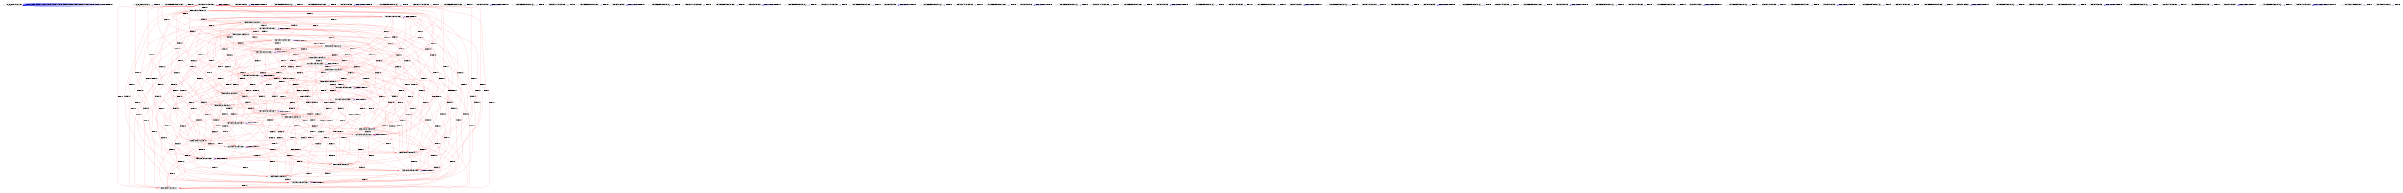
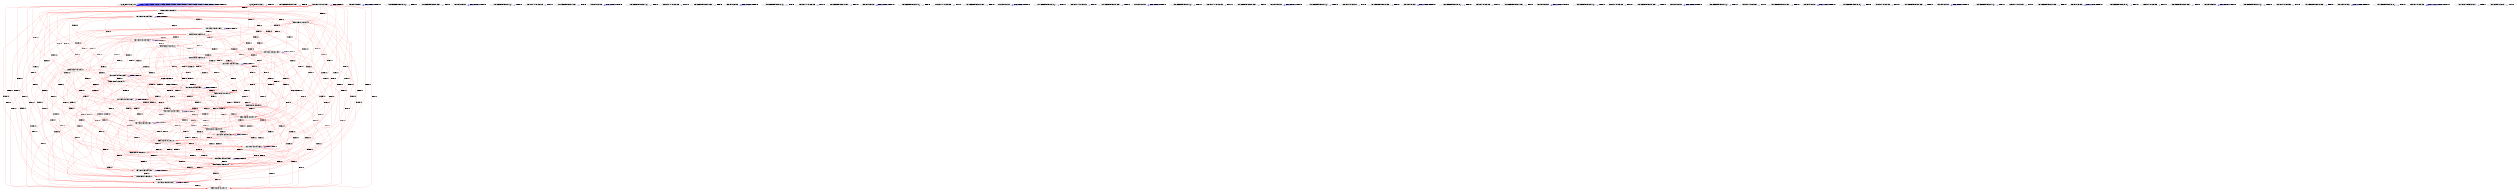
  digraph {
    fontname=Lato
    node [fontname=Lato]
    edge [color=red fontname=Lato]
    n1 [label="  %p_xhtbl_bits.0.i.i.i = phi i32* [ %28..."]
    n2 [label="  %p_xhtbl_huffval.0.i.i.i = phi i32* [ ..."]
    n3 [label="  %287 = getelementptr inbounds i8* %Rea..."]
    n4 [label="  %288 = load i8* %267, align 1, !tbaa !..."]
    n5 [label="  store i32 %289, i32* %290, align 4, !t..."]
    n6 [label="  store i32 %293, i32* %294, align 4, !t..."]
    n7 [label="  store i32 %298, i32* %299, align 4, !t..."]
    n8 [label="  store i32 %303, i32* %304, align 4, !t..."]
    n9 [label="  store i32 %308, i32* %309, align 4, !t..."]
    n10 [label="  store i32 %313, i32* %314, align 4, !t..."]
    n11 [label="  store i32 %318, i32* %319, align 4, !t..."]
    n12 [label="  store i32 %323, i32* %324, align 4, !t..."]
    n13 [label="  store i32 %328, i32* %329, align 4, !t..."]
    n14 [label="  store i32 %333, i32* %334, align 4, !t..."]
    n15 [label="  store i32 %338, i32* %339, align 4, !t..."]
    n16 [label="  store i32 %343, i32* %344, align 4, !t..."]
    n17 [label="  store i32 %348, i32* %349, align 4, !t..."]
    n18 [label="  store i32 %353, i32* %354, align 4, !t..."]
    n19 [label="  store i32 %358, i32* %359, align 4, !t..."]
    n20 [label="  store i32 %363, i32* %364, align 4, !t..."]
    n21 [label="  %292 = load i8* %287, align 1, !tbaa !..."]
    n22 [label="  %297 = load i8* %291, align 1, !tbaa !..."]
    n23 [label="  %302 = load i8* %296, align 1, !tbaa !..."]
    n24 [label="  %307 = load i8* %301, align 1, !tbaa !..."]
    n25 [label="  %312 = load i8* %306, align 1, !tbaa !..."]
    n26 [label="  %317 = load i8* %311, align 1, !tbaa !..."]
    n27 [label="  %322 = load i8* %316, align 1, !tbaa !..."]
    n28 [label="  %327 = load i8* %321, align 1, !tbaa !..."]
    n29 [label="  %332 = load i8* %326, align 1, !tbaa !..."]
    n30 [label="  %337 = load i8* %331, align 1, !tbaa !..."]
    n31 [label="  %342 = load i8* %336, align 1, !tbaa !..."]
    n32 [label="  %347 = load i8* %341, align 1, !tbaa !..."]
    n33 [label="  %352 = load i8* %346, align 1, !tbaa !..."]
    n34 [label="  %357 = load i8* %351, align 1, !tbaa !..."]
    n35 [label="  %362 = load i8* %356, align 1, !tbaa !..."]
    n36 [label="  %289 = zext i8 %288 to i32"]
    n37 [label="  %290 = getelementptr inbounds i32* %p_..."]
    n38 [label="  %291 = getelementptr inbounds i8* %Rea..."]
    n39 [label="  %293 = zext i8 %292 to i32"]
    n40 [label="  %294 = getelementptr inbounds i32* %p_..."]
    n41 [label="  %295 = add nuw nsw i32 %293, %289"]
    n42 [label="  %296 = getelementptr inbounds i8* %Rea..."]
    n43 [label="  %298 = zext i8 %297 to i32"]
    n44 [label="  %299 = getelementptr inbounds i32* %p_..."]
    n45 [label="  %300 = add nuw nsw i32 %298, %295"]
    n46 [label="  %301 = getelementptr inbounds i8* %Rea..."]
    n47 [label="  %303 = zext i8 %302 to i32"]
    n48 [label="  %304 = getelementptr inbounds i32* %p_..."]
    n49 [label="  %305 = add nuw nsw i32 %303, %300"]
    n50 [label="  %306 = getelementptr inbounds i8* %Rea..."]
    n51 [label="  %308 = zext i8 %307 to i32"]
    n52 [label="  %309 = getelementptr inbounds i32* %p_..."]
    n53 [label="  %310 = add nuw nsw i32 %308, %305"]
    n54 [label="  %311 = getelementptr inbounds i8* %Rea..."]
    n55 [label="%313 = tbaa i8 %312 to i32"]
    n56 [label="  %314 = getelementptr inbounds i32* %p_..."]
    n57 [label="  %315 = add nuw nsw i32 %313, %310"]
    n58 [label="  %316 = getelementptr inbounds i8* %Rea..."]
    n59 [label="  %318 = zext i8 %317 to i32"]
    n60 [label="  %319 = getelementptr inbounds i32* %p_..."]
    n61 [label="  %320 = add nuw nsw i32 %318, %315"]
    n62 [label="  %321 = getelementptr inbounds i8* %Rea..."]
    n63 [label="  %323 = zext i8 %322 to i32"]
    n64 [label="  %324 = getelementptr inbounds i32* %p_..."]
    n65 [label="  %325 = add nsw i32 %323, %320"]
    n66 [label="  %326 = getelementptr inbounds i8* %Rea..."]
    n67 [label="  %328 = zext i8 %327 to i32"]
    n68 [label="  %329 = getelementptr inbounds i32* %p_..."]
    n69 [label="  %330 = add nsw i32 %328, %325"]
    n70 [label="  %331 = getelementptr inbounds i8* %Rea..."]
    n71 [label="  %333 = zext i8 %332 to i32"]
    n72 [label="  %334 = getelementptr inbounds i32* %p_..."]
    n73 [label="%335 = add nsw i32 %333, %230"]
    n74 [label="  %336 = getelementptr inbounds i8* %Rea..."]
    n75 [label="  %338 = zext i8 %337 to i32"]
    n76 [label="  %339 = getelementptr inbounds i32* %p_..."]
    n77 [label="  %340 = add nsw i32 %338, %335"]
    n78 [label="  %341 = getelementptr inbounds i8* %Rea..."]
    n79 [label="  %343 = zext i8 %342 to i32"]
    n80 [label="  %344 = getelementptr inbounds i32* %p_..."]
    n81 [label="  %345 = add nsw i32 %343, %340"]
    n82 [label="  %346 = getelementptr inbounds i8* %Rea..."]
    n83 [label="  %348 = zext i8 %347 to i32"]
    n84 [label="  %349 = getelementptr inbounds i32* %p_..."]
    n85 [label="  %350 = add nsw i32 %348, %345"]
    n86 [label="  %351 = getelementptr inbounds i8* %Rea..."]
    n87 [label="  %353 = zext i8 %352 to i32"]
    n88 [label="  %354 = getelementptr inbounds i32* %p_..."]
    n89 [label="  %355 = add nsw i32 %353, %350"]
    n90 [label="  %356 = getelementptr inbounds i8* %Rea..."]
    n91 [label="  %358 = zext i8 %357 to i32"]
    n92 [label="  %359 = getelementptr inbounds i32* %p_..."]
    n93 [label="  %360 = add nsw i32 %358, %355"]
    n94 [label="  %361 = getelementptr inbounds i8* %Rea..."]
    n95 [label="  %363 = zext i8 %362 to i32"]
    n96 [label="  %364 = getelementptr inbounds i32* %p_..."]
    n97 [label="  %365 = add nsw i32 %363, %360"]
    n98 [label="  %367 = load i32* %scevgep184, align 4,..."]
    n99 [label="  %368 = icmp eq i32 %365, %367"]
    n1 -> n1 [color=blue label="D:0.00ns L:0"]
    n1 -> n1 [color=blue label="D:0.00ns L:0"]
    n1 -> n1 [color=blue label="D:0.00ns L:0"]
    n1 -> n1 [color=blue label="D:0.00ns L:0"]
    n1 -> n1 [color=blue label="D:0.00ns L:0"]
    n1 -> n1 [color=blue label="D:0.00ns L:0"]
    n1 -> n1 [color=blue label="D:0.00ns L:0"]
    n1 -> n1 [color=blue label="D:0.00ns L:0"]
    n1 -> n1 [color=blue label="D:0.00ns L:0"]
    n1 -> n1 [color=blue label="D:0.00ns L:0"]
    n1 -> n1 [color=blue label="D:0.00ns L:0"]
    n1 -> n1 [color=blue label="D:0.00ns L:0"]
    n1 -> n1 [color=blue label="D:0.00ns L:0"]
    n1 -> n1 [color=blue label="D:0.00ns L:0"]
    n1 -> n1 [color=blue label="D:0.00ns L:0"]
    n1 -> n1 [color=blue label="D:0.00ns L:0"]
    n2 -> n2 [color=blue label="D:0.00ns L:0"]
    n3 -> n3 [color=blue label="D:0.00ns L:0"]
    n4 -> n4 [color=blue label="D:0.00ns L:2"]
    n4 -> n4 [color=blue label="D:0.00ns L:2"]
    n4 -> n5 [label="D:0.00ns L:2"]
    n4 -> n6 [label="D:0.00ns L:2"]
    n4 -> n7 [label="D:0.00ns L:2"]
    n4 -> n8 [label="D:0.00ns L:2"]
    n4 -> n9 [label="D:0.00ns L:2"]
    n4 -> n10 [label="D:0.00ns L:2"]
    n4 -> n11 [label="D:0.00ns L:2"]
    n4 -> n12 [label="D:0.00ns L:2"]
    n4 -> n13 [label="D:0.00ns L:2"]
    n4 -> n14 [label="D:0.00ns L:2"]
    n4 -> n15 [label="D:0.00ns L:2"]
    n4 -> n16 [label="D:0.00ns L:2"]
    n4 -> n17 [label="D:0.00ns L:2"]
    n4 -> n18 [label="D:0.00ns L:2"]
    n4 -> n19 [label="D:0.00ns L:2"]
    n4 -> n20 [label="D:0.00ns L:2"]
    n5 -> n21 [label="D:13.00ns L:1"]
    n5 -> n22 [label="D:13.00ns L:1"]
    n5 -> n23 [label="D:13.00ns L:1"]
    n5 -> n24 [label="D:13.00ns L:1"]
    n5 -> n25 [label="D:13.00ns L:1"]
    n5 -> n26 [label="D:13.00ns L:1"]
    n5 -> n27 [label="D:13.00ns L:1"]
    n5 -> n28 [label="D:13.00ns L:1"]
    n5 -> n29 [label="D:13.00ns L:1"]
    n5 -> n30 [label="D:13.00ns L:1"]
    n5 -> n31 [label="D:13.00ns L:1"]
    n5 -> n32 [label="D:13.00ns L:1"]
    n5 -> n33 [label="D:13.00ns L:1"]
    n5 -> n34 [label="D:13.00ns L:1"]
    n5 -> n35 [label="D:13.00ns L:1"]
    n6 -> n22 [label="D:13.00ns L:1"]
    n6 -> n23 [label="D:13.00ns L:1"]
    n6 -> n24 [label="D:13.00ns L:1"]
    n6 -> n25 [label="D:13.00ns L:1"]
    n6 -> n26 [label="D:13.00ns L:1"]
    n6 -> n27 [label="D:13.00ns L:1"]
    n6 -> n28 [label="D:13.00ns L:1"]
    n6 -> n29 [label="D:13.00ns L:1"]
    n6 -> n30 [label="D:13.00ns L:1"]
    n6 -> n31 [label="D:13.00ns L:1"]
    n6 -> n32 [label="D:13.00ns L:1"]
    n6 -> n33 [label="D:13.00ns L:1"]
    n6 -> n34 [label="D:13.00ns L:1"]
    n6 -> n35 [label="D:13.00ns L:1"]
    n7 -> n23 [label="D:13.00ns L:1"]
    n7 -> n24 [label="D:13.00ns L:1"]
    n7 -> n25 [label="D:13.00ns L:1"]
    n7 -> n26 [label="D:13.00ns L:1"]
    n7 -> n27 [label="D:13.00ns L:1"]
    n7 -> n28 [label="D:13.00ns L:1"]
    n7 -> n29 [label="D:13.00ns L:1"]
    n7 -> n30 [label="D:13.00ns L:1"]
    n7 -> n31 [label="D:13.00ns L:1"]
    n7 -> n32 [label="D:13.00ns L:1"]
    n7 -> n33 [label="D:13.00ns L:1"]
    n7 -> n34 [label="D:13.00ns L:1"]
    n7 -> n35 [label="D:13.00ns L:1"]
    n8 -> n24 [label="D:13.00ns L:1"]
    n8 -> n25 [label="D:13.00ns L:1"]
    n8 -> n26 [label="D:13.00ns L:1"]
    n8 -> n27 [label="D:13.00ns L:1"]
    n8 -> n28 [label="D:13.00ns L:1"]
    n8 -> n29 [label="D:13.00ns L:1"]
    n8 -> n30 [label="D:13.00ns L:1"]
    n8 -> n31 [label="D:13.00ns L:1"]
    n8 -> n32 [label="D:13.00ns L:1"]
    n8 -> n33 [label="D:13.00ns L:1"]
    n8 -> n34 [label="D:13.00ns L:1"]
    n8 -> n35 [label="D:13.00ns L:1"]
    n9 -> n25 [label="D:13.00ns L:1"]
    n9 -> n26 [label="D:13.00ns L:1"]
    n9 -> n27 [label="D:13.00ns L:1"]
    n9 -> n28 [label="D:13.00ns L:1"]
    n9 -> n29 [label="D:13.00ns L:1"]
    n9 -> n30 [label="D:13.00ns L:1"]
    n9 -> n31 [label="D:13.00ns L:1"]
    n9 -> n32 [label="D:13.00ns L:1"]
    n9 -> n33 [label="D:13.00ns L:1"]
    n9 -> n34 [label="D:13.00ns L:1"]
    n9 -> n35 [label="D:13.00ns L:1"]
    n10 -> n26 [label="D:13.00ns L:1"]
    n10 -> n27 [label="D:13.00ns L:1"]
    n10 -> n28 [label="D:13.00ns L:1"]
    n10 -> n29 [label="D:13.00ns L:1"]
    n10 -> n30 [label="D:13.00ns L:1"]
    n10 -> n31 [label="D:13.00ns L:1"]
    n10 -> n32 [label="D:13.00ns L:1"]
    n10 -> n33 [label="D:13.00ns L:1"]
    n10 -> n34 [label="D:13.00ns L:1"]
    n10 -> n35 [label="D:13.00ns L:1"]
    n11 -> n27 [label="D:13.00ns L:1"]
    n11 -> n28 [label="D:13.00ns L:1"]
-   n11 -> n29 [label="D:13.00ns L:1"]
    n11 -> n30 [label="D:13.00ns L:1"]
    n11 -> n31 [label="D:13.00ns L:1"]
    n11 -> n32 [label="D:13.00ns L:1"]
    n11 -> n33 [label="D:13.00ns L:1"]
    n11 -> n34 [label="D:13.00ns L:1"]
    n11 -> n35 [label="D:13.00ns L:1"]
    n12 -> n28 [label="D:13.00ns L:1"]
    n12 -> n29 [label="D:13.00ns L:1"]
    n12 -> n30 [label="D:13.00ns L:1"]
    n12 -> n31 [label="D:13.00ns L:1"]
    n12 -> n32 [label="D:13.00ns L:1"]
    n12 -> n33 [label="D:13.00ns L:1"]
    n12 -> n34 [label="D:13.00ns L:1"]
    n12 -> n35 [label="D:13.00ns L:1"]
    n13 -> n29 [label="D:13.00ns L:1"]
    n13 -> n30 [label="D:13.00ns L:1"]
    n13 -> n31 [label="D:13.00ns L:1"]
    n13 -> n32 [label="D:13.00ns L:1"]
    n13 -> n33 [label="D:13.00ns L:1"]
    n13 -> n34 [label="D:13.00ns L:1"]
    n13 -> n35 [label="D:13.00ns L:1"]
    n14 -> n30 [label="D:13.00ns L:1"]
    n14 -> n31 [label="D:13.00ns L:1"]
    n14 -> n32 [label="D:13.00ns L:1"]
    n14 -> n33 [label="D:13.00ns L:1"]
    n14 -> n34 [label="D:13.00ns L:1"]
    n14 -> n35 [label="D:13.00ns L:1"]
    n15 -> n31 [label="D:13.00ns L:1"]
    n15 -> n32 [label="D:13.00ns L:1"]
    n15 -> n33 [label="D:13.00ns L:1"]
    n15 -> n34 [label="D:13.00ns L:1"]
    n15 -> n35 [label="D:13.00ns L:1"]
    n16 -> n32 [label="D:13.00ns L:1"]
    n16 -> n33 [label="D:13.00ns L:1"]
    n16 -> n34 [label="D:13.00ns L:1"]
    n16 -> n35 [label="D:13.00ns L:1"]
    n17 -> n33 [label="D:13.00ns L:1"]
    n17 -> n34 [label="D:13.00ns L:1"]
    n17 -> n35 [label="D:13.00ns L:1"]
    n18 -> n34 [label="D:13.00ns L:1"]
    n18 -> n35 [label="D:13.00ns L:1"]
-   n19 -> n35 [label="D:13.00ns L:1"]
+   n19 -> n35 [label="D:12.00ns L:1"]
    n21 -> n6 [label="D:0.00ns L:2"]
    n21 -> n7 [label="D:0.00ns L:2"]
    n21 -> n8 [label="D:0.00ns L:2"]
    n21 -> n9 [label="D:0.00ns L:2"]
    n21 -> n10 [label="D:0.00ns L:2"]
    n21 -> n11 [label="D:0.00ns L:2"]
    n21 -> n12 [label="D:0.00ns L:2"]
    n21 -> n13 [label="D:0.00ns L:2"]
    n21 -> n14 [label="D:0.00ns L:2"]
    n21 -> n15 [label="D:0.00ns L:2"]
    n21 -> n16 [label="D:0.00ns L:2"]
    n21 -> n17 [label="D:0.00ns L:2"]
    n21 -> n18 [label="D:0.00ns L:2"]
    n21 -> n19 [label="D:0.00ns L:2"]
    n21 -> n20 [label="D:0.00ns L:2"]
    n21 -> n21 [color=blue label="D:0.00ns L:2"]
    n21 -> n21 [color=blue label="D:0.00ns L:2"]
    n22 -> n7 [label="D:0.00ns L:2"]
    n22 -> n8 [label="D:0.00ns L:2"]
-   n22 -> n9 [label="D:0.00ns L:2"]
+   n7 -> n9 [label="D:0.00ns L:2"]
    n22 -> n10 [label="D:0.00ns L:2"]
    n22 -> n11 [label="D:0.00ns L:2"]
    n22 -> n12 [label="D:0.00ns L:2"]
    n22 -> n13 [label="D:0.00ns L:2"]
    n22 -> n14 [label="D:0.00ns L:2"]
    n22 -> n15 [label="D:0.00ns L:2"]
    n22 -> n16 [label="D:0.00ns L:2"]
    n22 -> n17 [label="D:0.00ns L:2"]
    n22 -> n18 [label="D:0.00ns L:2"]
    n22 -> n19 [label="D:0.00ns L:2"]
    n22 -> n20 [label="D:0.00ns L:2"]
    n22 -> n22 [color=blue label="D:0.00ns L:2"]
    n22 -> n22 [color=blue label="D:0.00ns L:2"]
    n23 -> n8 [label="D:0.00ns L:2"]
    n23 -> n9 [label="D:0.00ns L:2"]
    n23 -> n10 [label="D:0.00ns L:2"]
    n23 -> n11 [label="D:0.00ns L:2"]
    n23 -> n12 [label="D:0.00ns L:2"]
    n23 -> n13 [label="D:0.00ns L:2"]
    n23 -> n14 [label="D:0.00ns L:2"]
    n23 -> n15 [label="D:0.00ns L:2"]
    n23 -> n16 [label="D:0.00ns L:2"]
    n23 -> n17 [label="D:0.00ns L:2"]
    n23 -> n18 [label="D:0.00ns L:2"]
    n23 -> n19 [label="D:0.00ns L:2"]
    n23 -> n20 [label="D:0.00ns L:2"]
    n23 -> n23 [color=blue label="D:0.00ns L:2"]
    n23 -> n23 [color=blue label="D:0.00ns L:2"]
    n24 -> n9 [label="D:0.00ns L:2"]
    n24 -> n10 [label="D:0.00ns L:2"]
    n24 -> n11 [label="D:0.00ns L:2"]
    n24 -> n12 [label="D:0.00ns L:2"]
    n24 -> n13 [label="D:0.00ns L:2"]
    n24 -> n14 [label="D:0.00ns L:2"]
    n24 -> n15 [label="D:0.00ns L:2"]
    n24 -> n16 [label="D:0.00ns L:2"]
    n24 -> n17 [label="D:0.00ns L:2"]
    n24 -> n18 [label="D:0.00ns L:2"]
    n24 -> n20 [label="D:0.00ns L:2"]
    n24 -> n24 [color=blue label="D:0.00ns L:2"]
    n24 -> n24 [color=blue label="D:0.00ns L:2"]
    n24 -> n29 [label="D:0.00ns L:2"]
    n25 -> n10 [label="D:0.00ns L:2"]
    n25 -> n11 [label="D:0.00ns L:2"]
    n25 -> n12 [label="D:0.00ns L:2"]
    n25 -> n13 [label="D:0.00ns L:2"]
    n25 -> n14 [label="D:0.00ns L:2"]
    n25 -> n15 [label="D:0.00ns L:2"]
    n25 -> n16 [label="D:0.00ns L:2"]
    n25 -> n17 [label="D:0.00ns L:2"]
    n25 -> n18 [label="D:0.00ns L:2"]
    n25 -> n19 [label="D:0.00ns L:2"]
    n25 -> n20 [label="D:0.00ns L:2"]
    n25 -> n25 [color=blue label="D:0.00ns L:2"]
    n25 -> n25 [color=blue label="D:0.00ns L:2"]
    n26 -> n11 [label="D:0.00ns L:2"]
    n26 -> n12 [label="D:0.00ns L:2"]
    n26 -> n13 [label="D:0.00ns L:2"]
    n26 -> n14 [label="D:0.00ns L:2"]
    n26 -> n15 [label="D:0.00ns L:2"]
    n26 -> n16 [label="D:0.00ns L:2"]
    n26 -> n17 [label="D:7.00ns L:2"]
    n26 -> n18 [label="D:0.00ns L:2"]
    n26 -> n19 [label="D:0.00ns L:2"]
    n26 -> n20 [label="D:0.00ns L:2"]
    n26 -> n26 [color=blue label="D:0.00ns L:2"]
    n26 -> n26 [color=blue label="D:0.00ns L:2"]
    n27 -> n12 [label="D:0.00ns L:2"]
    n27 -> n13 [label="D:0.00ns L:2"]
    n27 -> n14 [label="D:0.00ns L:2"]
    n27 -> n15 [label="D:0.00ns L:2"]
    n27 -> n16 [label="D:0.00ns L:2"]
    n27 -> n17 [label="D:0.00ns L:2"]
    n27 -> n18 [label="D:0.00ns L:2"]
    n27 -> n19 [label="D:0.00ns L:2"]
    n27 -> n20 [label="D:0.00ns L:2"]
    n27 -> n27 [color=blue label="D:0.00ns L:2"]
    n27 -> n27 [color=blue label="D:0.00ns L:2"]
    n28 -> n13 [label="D:0.00ns L:2"]
    n28 -> n14 [label="D:0.00ns L:2"]
    n28 -> n15 [label="D:0.00ns L:2"]
    n28 -> n16 [label="D:0.00ns L:2"]
    n28 -> n17 [label="D:0.00ns L:2"]
    n28 -> n18 [label="D:0.00ns L:2"]
    n28 -> n19 [label="D:0.00ns L:2"]
    n28 -> n20 [label="D:0.00ns L:2"]
    n28 -> n28 [color=blue label="D:0.00ns L:2"]
    n28 -> n28 [color=blue label="D:0.00ns L:2"]
    n29 -> n14 [label="D:0.00ns L:2"]
    n29 -> n15 [label="D:0.00ns L:2"]
    n29 -> n16 [label="D:0.00ns L:2"]
    n29 -> n17 [label="D:0.00ns L:2"]
    n29 -> n18 [label="D:0.00ns L:2"]
    n29 -> n19 [label="D:0.00ns L:2"]
    n29 -> n20 [label="D:0.00ns L:2"]
    n29 -> n29 [color=blue label="D:0.00ns L:2"]
    n29 -> n29 [color=blue label="D:0.00ns L:2"]
    n30 -> n15 [label="D:0.00ns L:2"]
    n30 -> n16 [label="D:0.00ns L:2"]
    n30 -> n17 [label="D:0.00ns L:2"]
    n30 -> n18 [label="D:0.00ns L:2"]
    n30 -> n19 [label="D:0.00ns L:2"]
    n30 -> n20 [label="D:0.00ns L:2"]
    n30 -> n30 [color=blue label="D:0.00ns L:2"]
    n30 -> n30 [color=blue label="D:0.00ns L:2"]
    n31 -> n16 [label="D:0.00ns L:2"]
    n31 -> n17 [label="D:0.00ns L:2"]
    n31 -> n18 [label="D:0.00ns L:2"]
    n31 -> n19 [label="D:0.00ns L:2"]
    n31 -> n20 [label="D:0.00ns L:2"]
    n31 -> n31 [color=blue label="D:0.00ns L:2"]
    n31 -> n31 [color=blue label="D:0.00ns L:2"]
    n32 -> n17 [label="D:0.00ns L:2"]
    n32 -> n18 [label="D:0.00ns L:2"]
    n32 -> n19 [label="D:0.00ns L:2"]
    n32 -> n20 [label="D:0.00ns L:2"]
    n32 -> n32 [color=blue label="D:0.00ns L:2"]
    n32 -> n32 [color=blue label="D:0.00ns L:2"]
    n33 -> n18 [label="D:0.00ns L:2"]
    n33 -> n19 [label="D:0.00ns L:2"]
    n33 -> n20 [label="D:0.00ns L:2"]
    n33 -> n33 [color=blue label="D:0.00ns L:2"]
    n33 -> n33 [color=blue label="D:0.00ns L:2"]
    n34 -> n19 [label="D:0.00ns L:2"]
    n34 -> n20 [label="D:0.00ns L:2"]
    n34 -> n34 [color=blue label="D:0.00ns L:2"]
    n34 -> n34 [color=blue label="D:0.00ns L:2"]
    n35 -> n20 [label="D:0.00ns L:2"]
    n35 -> n35 [color=blue label="D:0.00ns L:2"]
    n35 -> n35 [color=blue label="D:0.00ns L:2"]
    n36 -> n36 [color=blue label="D:0.00ns L:0"]
    n36 -> n36 [color=blue label="D:0.00ns L:0"]
    n36 -> n36 [color=blue label="D:0.00ns L:0"]
    n37 -> n37 [color=blue label="D:0.00ns L:0"]
    n38 -> n38 [color=blue label="D:0.00ns L:0"]
    n39 -> n39 [color=blue label="D:0.00ns L:0"]
    n39 -> n39 [color=blue label="D:0.00ns L:0"]
    n39 -> n39 [color=blue label="D:0.00ns L:0"]
    n40 -> n40 [color=blue label="D:0.00ns L:0"]
    n41 -> n41 [color=blue label="D:3.81ns L:0"]
    n42 -> n42 [color=blue label="D:0.00ns L:0"]
    n43 -> n43 [color=blue label="D:0.00ns L:0"]
    n43 -> n43 [color=blue label="D:0.00ns L:0"]
    n43 -> n43 [color=blue label="D:0.00ns L:0"]
    n44 -> n44 [color=blue label="D:0.00ns L:0"]
    n45 -> n45 [color=blue label="D:3.81ns L:0"]
    n46 -> n46 [color=blue label="D:0.00ns L:0"]
    n47 -> n47 [color=blue label="D:0.00ns L:0"]
    n47 -> n47 [color=blue label="D:0.00ns L:0"]
    n47 -> n47 [color=blue label="D:0.00ns L:0"]
    n48 -> n48 [color=blue label="D:0.00ns L:0"]
    n49 -> n49 [color=blue label="D:3.81ns L:0"]
    n50 -> n50 [color=blue label="D:0.00ns L:0"]
    n51 -> n51 [color=blue label="D:0.00ns L:0"]
    n51 -> n51 [color=blue label="D:0.00ns L:0"]
    n51 -> n51 [color=blue label="D:0.00ns L:0"]
    n52 -> n52 [color=blue label="D:0.00ns L:0"]
    n53 -> n53 [color=blue label="D:3.81ns L:0"]
    n54 -> n54 [color=blue label="D:0.00ns L:0"]
    n55 -> n55 [color=blue label="D:0.00ns L:0"]
    n55 -> n55 [color=blue label="D:0.00ns L:0"]
    n55 -> n55 [color=blue label="D:0.00ns L:0"]
    n56 -> n56 [color=blue label="D:0.00ns L:0"]
    n57 -> n57 [color=blue label="D:3.81ns L:0"]
    n58 -> n58 [color=blue label="D:0.00ns L:0"]
    n59 -> n59 [color=blue label="D:0.00ns L:0"]
    n59 -> n59 [color=blue label="D:0.00ns L:0"]
    n59 -> n59 [color=blue label="D:0.00ns L:0"]
    n60 -> n60 [color=blue label="D:0.00ns L:0"]
    n61 -> n61 [color=blue label="D:3.81ns L:0"]
    n62 -> n62 [color=blue label="D:0.00ns L:0"]
    n63 -> n63 [color=blue label="D:0.00ns L:0"]
    n63 -> n63 [color=blue label="D:0.00ns L:0"]
    n63 -> n63 [color=blue label="D:0.00ns L:0"]
    n64 -> n64 [color=blue label="D:0.00ns L:0"]
    n65 -> n65 [color=blue label="D:3.81ns L:0"]
    n66 -> n66 [color=blue label="D:0.00ns L:0"]
    n67 -> n67 [color=blue label="D:0.00ns L:0"]
    n67 -> n67 [color=blue label="D:0.00ns L:0"]
    n67 -> n67 [color=blue label="D:0.00ns L:0"]
    n68 -> n68 [color=blue label="D:0.00ns L:0"]
    n69 -> n69 [color=blue label="D:3.81ns L:0"]
    n70 -> n70 [color=blue label="D:0.00ns L:0"]
    n71 -> n71 [color=blue label="D:0.00ns L:0"]
    n71 -> n71 [color=blue label="D:0.00ns L:0"]
    n71 -> n71 [color=blue label="D:0.00ns L:0"]
    n72 -> n72 [color=blue label="D:0.00ns L:0"]
    n73 -> n73 [color=blue label="D:3.81ns L:0"]
    n74 -> n74 [color=blue label="D:0.00ns L:0"]
    n75 -> n75 [color=blue label="D:0.00ns L:0"]
    n75 -> n75 [color=blue label="D:0.00ns L:0"]
    n75 -> n75 [color=blue label="D:0.00ns L:0"]
    n76 -> n76 [color=blue label="D:0.00ns L:0"]
    n77 -> n77 [color=blue label="D:3.81ns L:0"]
    n78 -> n78 [color=blue label="D:0.00ns L:0"]
    n79 -> n79 [color=blue label="D:0.00ns L:0"]
    n79 -> n79 [color=blue label="D:0.00ns L:0"]
    n79 -> n79 [color=blue label="D:0.00ns L:0"]
    n80 -> n80 [color=blue label="D:0.00ns L:0"]
    n81 -> n81 [color=blue label="D:3.81ns L:0"]
    n82 -> n82 [color=blue label="D:0.00ns L:0"]
    n83 -> n83 [color=blue label="D:0.00ns L:0"]
    n83 -> n83 [color=blue label="D:0.00ns L:0"]
    n83 -> n83 [color=blue label="D:0.00ns L:0"]
    n84 -> n84 [color=blue label="D:0.00ns L:0"]
    n85 -> n85 [color=blue label="D:3.81ns L:0"]
    n86 -> n86 [color=blue label="D:0.00ns L:0"]
    n87 -> n87 [color=blue label="D:0.00ns L:0"]
    n87 -> n87 [color=blue label="D:0.00ns L:0"]
    n87 -> n87 [color=blue label="D:0.00ns L:0"]
    n88 -> n88 [color=blue label="D:0.00ns L:0"]
    n89 -> n89 [color=blue label="D:3.81ns L:0"]
    n90 -> n90 [color=blue label="D:0.00ns L:0"]
    n91 -> n91 [color=blue label="D:0.00ns L:0"]
    n91 -> n91 [color=blue label="D:0.00ns L:0"]
    n91 -> n91 [color=blue label="D:0.00ns L:0"]
    n92 -> n92 [color=blue label="D:0.00ns L:0"]
    n93 -> n93 [color=blue label="D:3.81ns L:0"]
    n94 -> n94 [color=blue label="D:0.00ns L:0"]
    n95 -> n95 [color=blue label="D:0.00ns L:0"]
    n95 -> n95 [color=blue label="D:0.00ns L:0"]
    n95 -> n95 [color=blue label="D:0.00ns L:0"]
    n96 -> n96 [color=blue label="D:0.00ns L:0"]
    n97 -> n97 [color=blue label="D:3.81ns L:0"]
    n97 -> n97 [color=blue label="D:3.81ns L:0"]
    n97 -> n97 [color=blue label="D:3.81ns L:0"]
    n97 -> n97 [color=blue label="D:3.81ns L:0"]
    n98 -> n98 [color=blue label="D:0.00ns L:1"]
    n99 -> n99 [color=blue label="D:2.34ns L:0"]
  }
